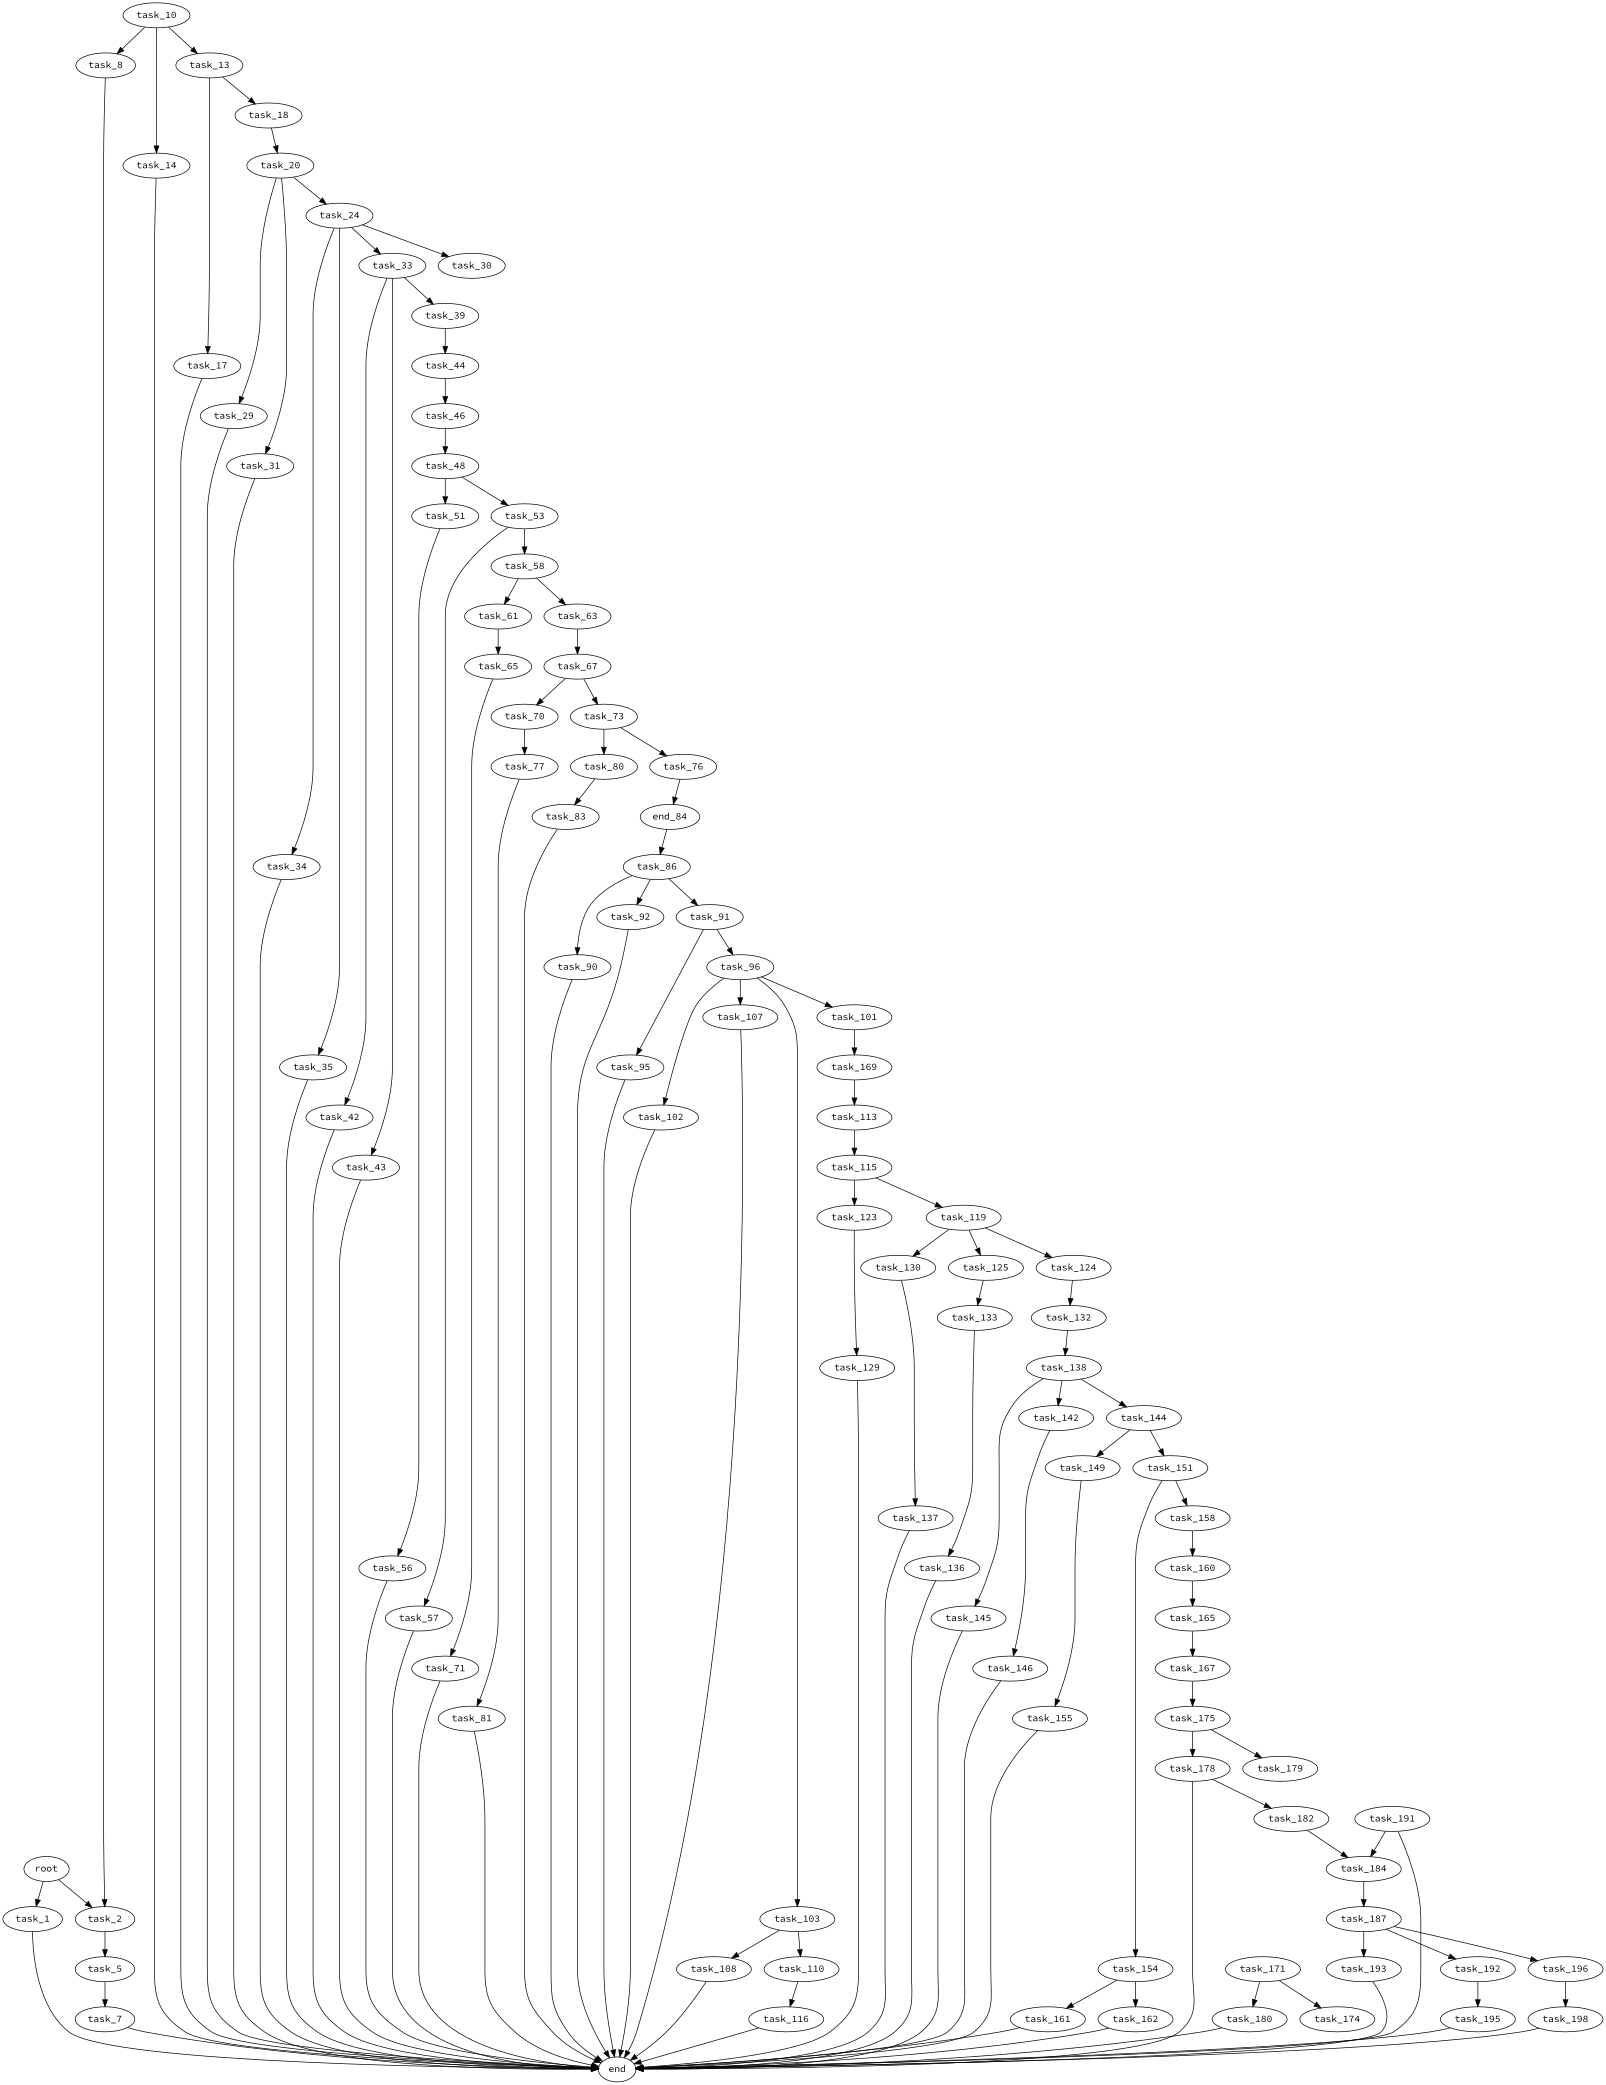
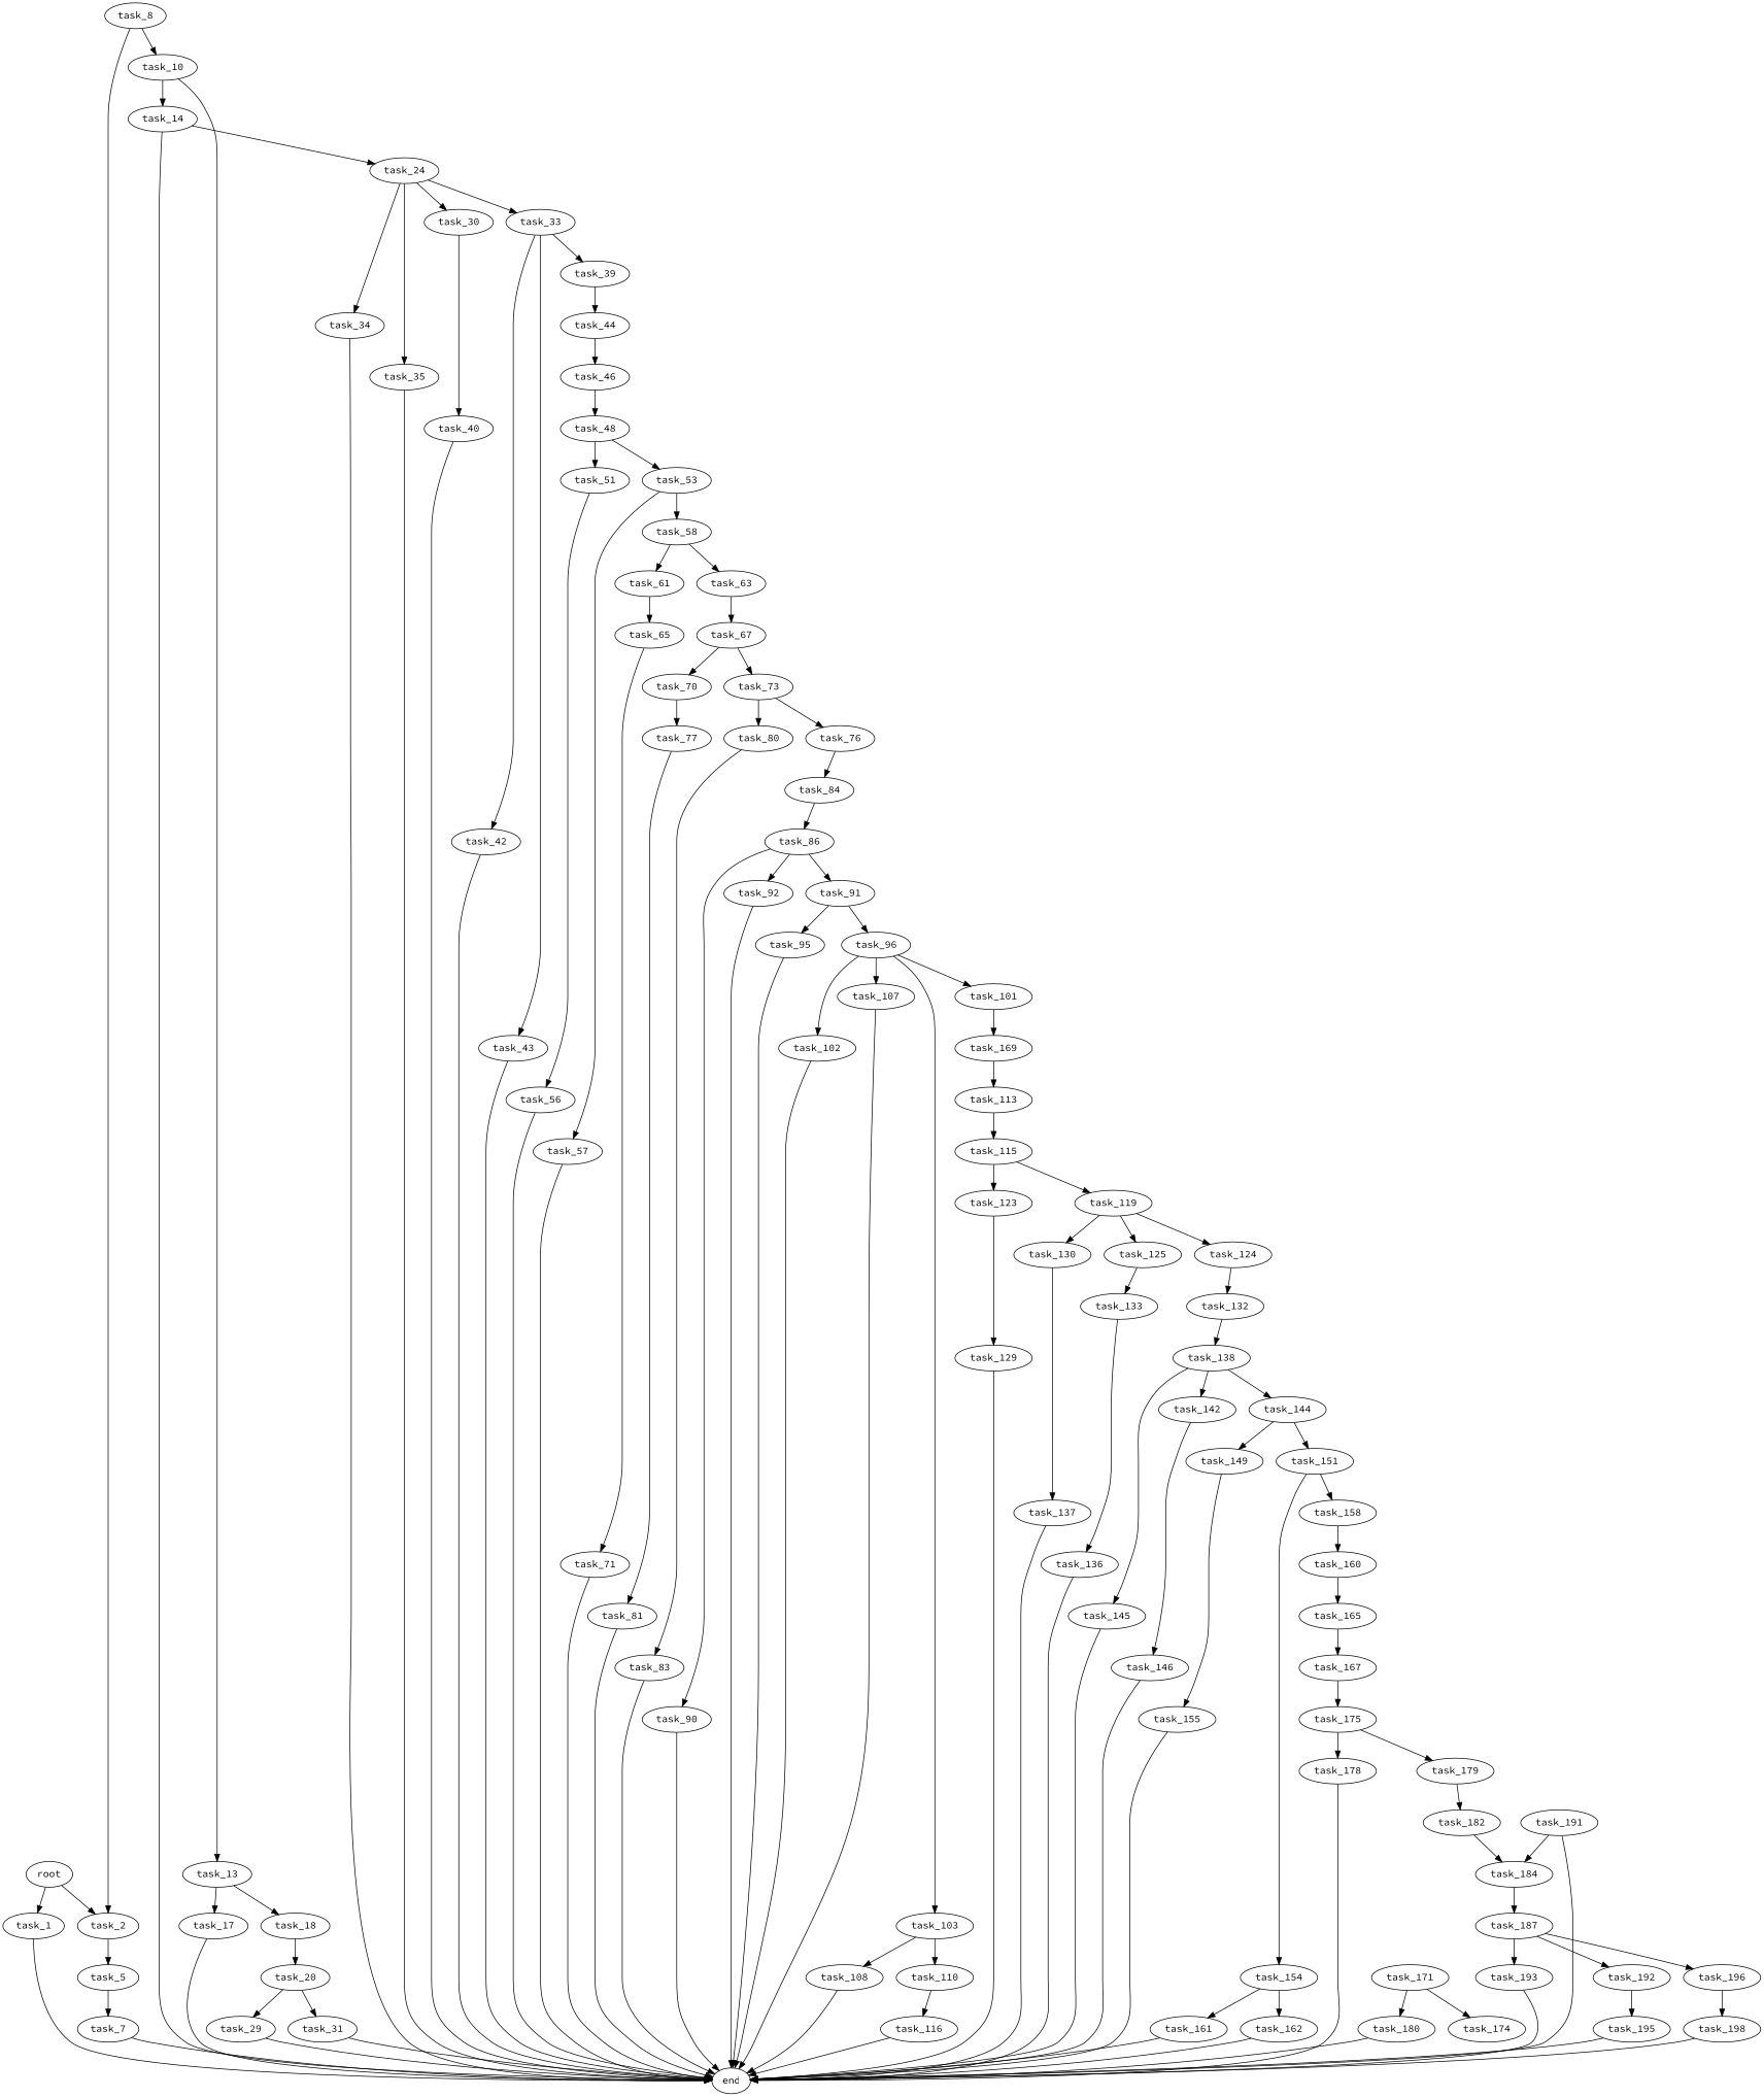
  digraph {
    fontname="Source Code Pro"
    node [fontname="Source Code Pro"]
    edge [fontname="Source Code Pro"]
    root
    task_1
    task_2
    end
    task_5
    task_7
    task_8
    task_10
    task_13
    task_14
    task_17
    task_18
    task_20
    task_24
    task_29
    task_31
    task_30
    task_33
    task_34
    task_35
+   task_40
    task_39
    task_42
    task_43
    task_44
    task_46
    task_48
    task_51
    task_53
    task_56
    task_57
    task_58
    task_61
    task_63
    task_65
    task_67
    task_71
    task_70
    task_73
    task_77
    task_76
    task_80
    task_81
-   task_84 [label=end_84]
+   task_84
    task_83
    task_86
    task_90
    task_91
    task_92
    task_95
    task_96
    task_101
    task_102
    task_103
    task_107
    n56 [label=task_169]
    task_108
    task_110
    task_113
    task_116
    task_115
    task_119
    task_123
    task_124
    task_125
    task_130
    task_129
    task_132
    task_133
    task_137
    task_138
    task_136
    task_142
    task_144
    task_145
    task_146
    task_149
    task_151
    task_155
    task_154
    task_158
    task_161
    task_162
    task_160
    task_165
    task_167
    task_175
    task_178
    task_179
    task_171
    task_174
    task_180
    task_182
    task_184
    task_187
    task_192
    task_193
    task_196
    task_191
    task_195
    task_198
    root -> task_1
    root -> task_2
    task_1 -> end
    task_2 -> task_5
    task_5 -> task_7
    task_7 -> end
    task_8 -> task_2
-   task_10 -> task_8
+   task_8 -> task_10
    task_10 -> task_13
    task_10 -> task_14
    task_13 -> task_17
    task_13 -> task_18
    task_14 -> end
    task_17 -> end
    task_18 -> task_20
-   task_20 -> task_24
+   task_14 -> task_24
    task_20 -> task_29
    task_20 -> task_31
    task_24 -> task_30
    task_24 -> task_33
    task_24 -> task_34
    task_24 -> task_35
    task_29 -> end
    task_31 -> end
+   task_30 -> task_40
    task_33 -> task_39
    task_33 -> task_42
    task_33 -> task_43
    task_34 -> end
    task_35 -> end
+   task_40 -> end
    task_39 -> task_44
    task_42 -> end
    task_43 -> end
    task_44 -> task_46
    task_46 -> task_48
    task_48 -> task_51
    task_48 -> task_53
    task_51 -> task_56
    task_53 -> task_57
    task_53 -> task_58
    task_56 -> end
    task_57 -> end
    task_58 -> task_61
    task_58 -> task_63
    task_61 -> task_65
    task_63 -> task_67
    task_65 -> task_71
    task_67 -> task_70
    task_67 -> task_73
    task_71 -> end
    task_70 -> task_77
    task_73 -> task_76
    task_73 -> task_80
    task_77 -> task_81
    task_76 -> task_84
    task_80 -> task_83
    task_81 -> end
    task_84 -> task_86
    task_83 -> end
    task_86 -> task_90
    task_86 -> task_91
    task_86 -> task_92
    task_90 -> end
    task_91 -> task_95
    task_91 -> task_96
    task_92 -> end
    task_95 -> end
    task_96 -> task_101
    task_96 -> task_102
    task_96 -> task_103
    task_96 -> task_107
    task_101 -> n56
    task_102 -> end
    task_103 -> task_108
    task_103 -> task_110
    task_107 -> end
    n56 -> task_113
    task_108 -> end
    task_110 -> task_116
    task_113 -> task_115
    task_116 -> end
    task_115 -> task_119
    task_115 -> task_123
    task_119 -> task_124
    task_119 -> task_125
    task_119 -> task_130
    task_123 -> task_129
    task_124 -> task_132
    task_125 -> task_133
    task_130 -> task_137
    task_129 -> end
    task_132 -> task_138
    task_133 -> task_136
    task_137 -> end
    task_138 -> task_142
    task_138 -> task_144
    task_138 -> task_145
    task_136 -> end
    task_142 -> task_146
    task_144 -> task_149
    task_144 -> task_151
    task_145 -> end
    task_146 -> end
    task_149 -> task_155
    task_151 -> task_154
    task_151 -> task_158
    task_155 -> end
    task_154 -> task_161
    task_154 -> task_162
    task_158 -> task_160
    task_161 -> end
    task_162 -> end
    task_160 -> task_165
    task_165 -> task_167
    task_167 -> task_175
    task_175 -> task_178
    task_175 -> task_179
    task_178 -> end
-   task_178 -> task_182
+   task_179 -> task_182
    task_171 -> task_174
    task_171 -> task_180
    task_180 -> end
    task_182 -> task_184
    task_184 -> task_187
    task_187 -> task_192
    task_187 -> task_193
    task_187 -> task_196
    task_192 -> task_195
    task_193 -> end
    task_196 -> task_198
    task_191 -> end
    task_191 -> task_184
    task_195 -> end
    task_198 -> end
  }
